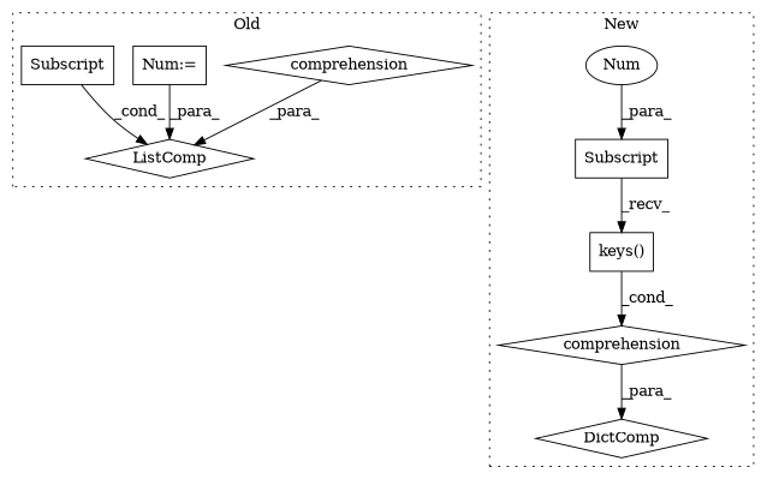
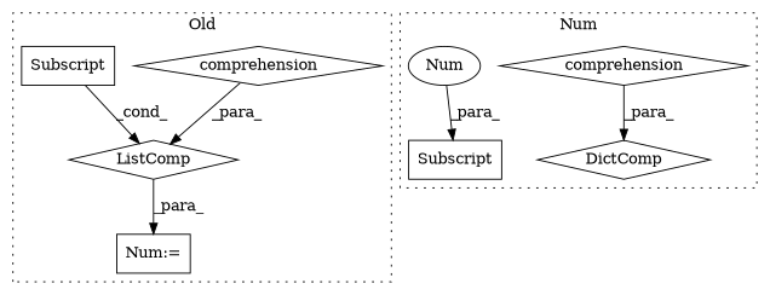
  digraph {
    node [a=45 l=3 shape=diamond]
    n1 [a=106 l=30 label=ListComp s=13971]
    n2 [label=comprehension s=13985]
    n3 [a=68 label="Num:=" s=13968 shape=box]
    n4 [a=63 l="12,0" label=Subscript s="13972,0" shape=box]
-   n5 [a=75 l=14 label="keys()" s=13950 shape=box]
    n6 [label=comprehension s=13941]
    n7 [a=84 l=53 label=DictComp s=13912]
    n8 [a=63 l="7,0" label=Subscript s="13950,0" shape=box]
    n9 [a=76 l=1 label=Num s=13955 shape=ellipse]
    subgraph cluster_1 {
      label=Old
      style=dotted
      n1
      n2
      n3
      n4
    }
    subgraph cluster_2 {
-     label=New
+     label=Num
      style=dotted
-     n5
      n6
      n7
      n8
      n9
    }
-   n3 -> n1 [label=_para_]
+   n1 -> n3 [label=_para_]
    n2 -> n1 [label=_para_]
    n4 -> n1 [label=_cond_]
-   n5 -> n6 [label=_cond_]
    n6 -> n7 [label=_para_]
-   n8 -> n5 [label=_recv_]
    n9 -> n8 [label=_para_]
  }
